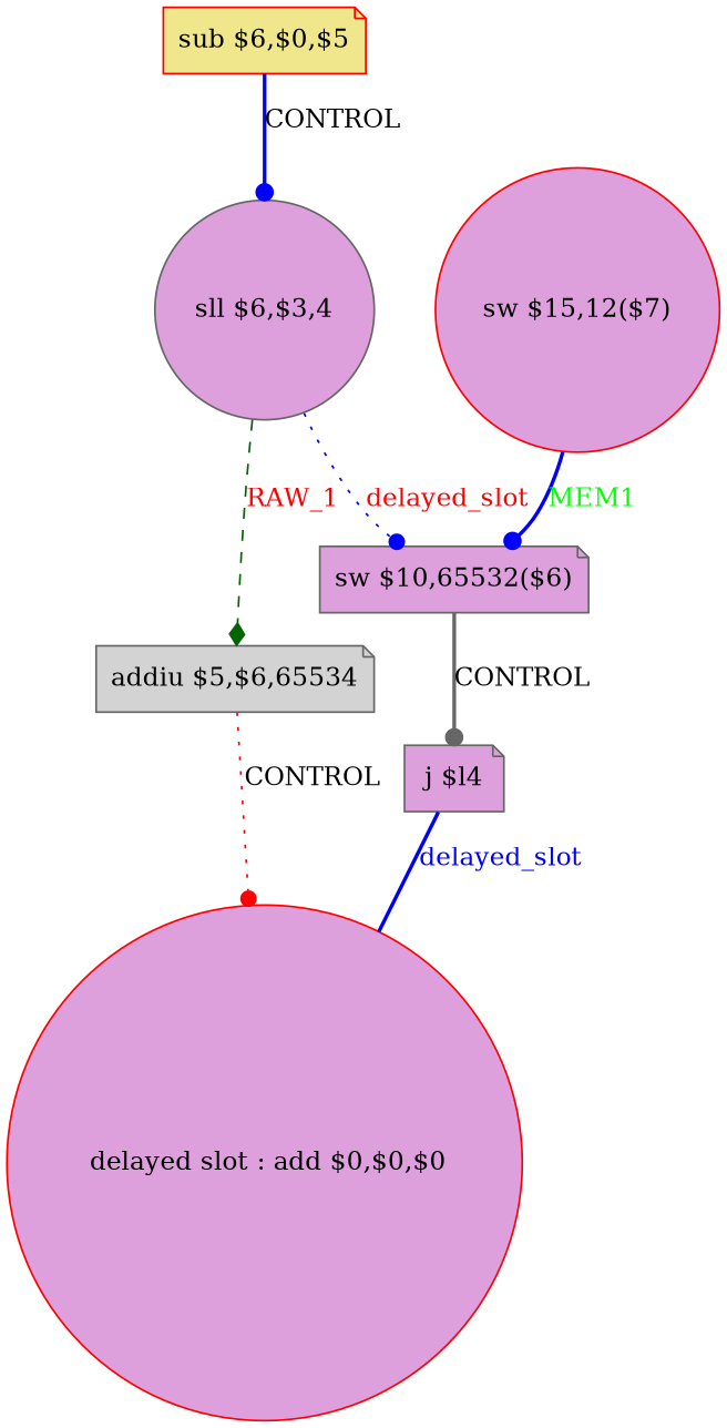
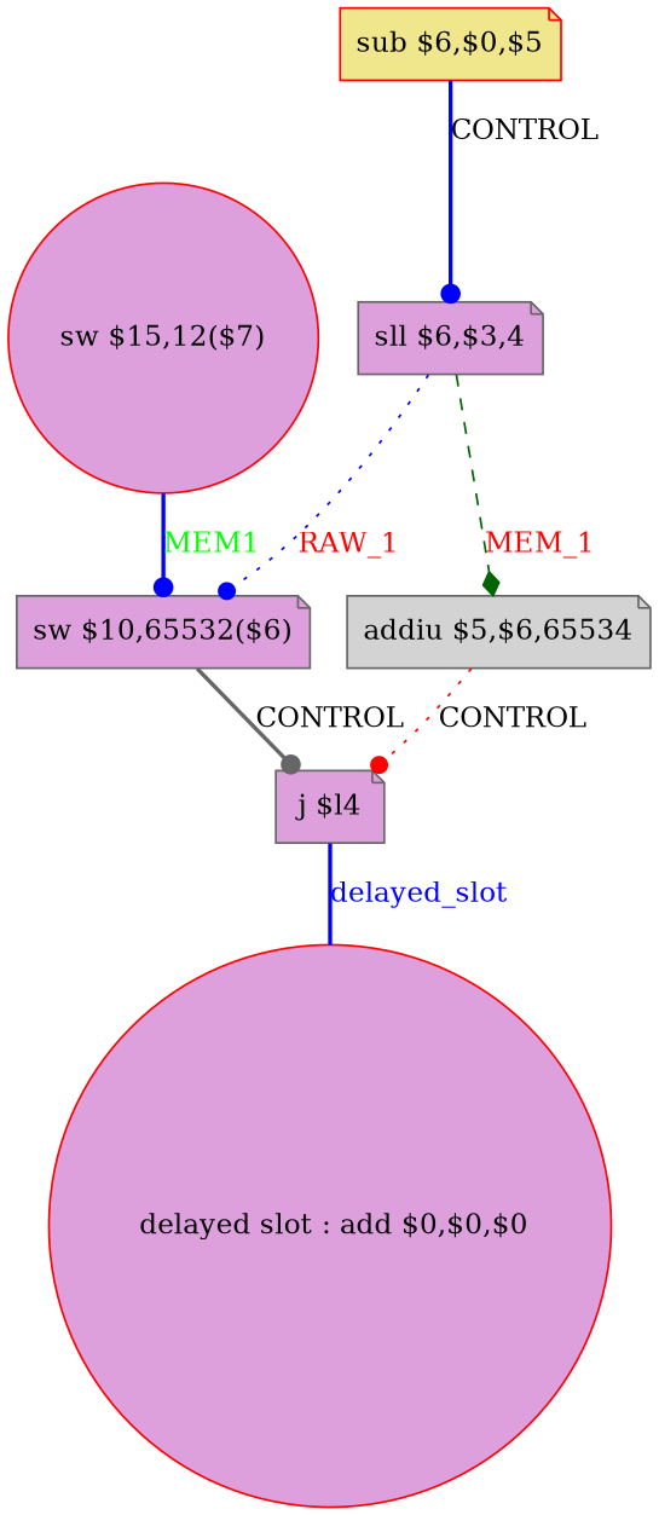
  digraph {
    node [color=gray40 fillcolor=plum shape=note style=filled]
    edge [color=blue style=bold arrowhead=dot]
    n1 [color=red label=" delayed slot : add $0,$0,$0" shape=circle]
    n2 [label="j $l4"]
    n3 [color=red fillcolor=khaki label="sub $6,$0,$5"]
-   n4 [label="sll $6,$3,4" shape=circle]
+   n4 [label="sll $6,$3,4"]
    n5 [fillcolor=lightgrey label="addiu $5,$6,65534"]
    n6 [label="sw $10,65532($6)"]
    n7 [color=red label="sw $15,12($7)" shape=circle]
    n2 -> n1 [dir=none fontcolor=blue label=delayed_slot arrowhead=""]
    n3 -> n4 [label=CONTROL]
-   n4 -> n5 [arrowhead=diamond color=darkgreen fontcolor=red label=RAW_1 style=dashed]
-   n4 -> n6 [fontcolor=red label=delayed_slot style=dotted]
-   n5 -> n1 [color=red label=CONTROL style=dotted]
+   n4 -> n5 [arrowhead=diamond color=darkgreen fontcolor=red label=MEM_1 style=dashed]
+   n4 -> n6 [fontcolor=red label=RAW_1 style=dotted]
+   n5 -> n2 [color=red label=CONTROL style=dotted]
    n6 -> n2 [color=gray40 label=CONTROL]
    n7 -> n6 [fontcolor=green label=MEM1]
  }
